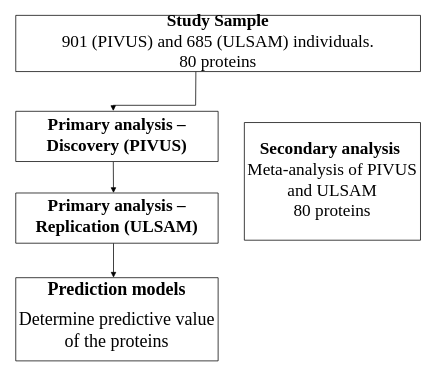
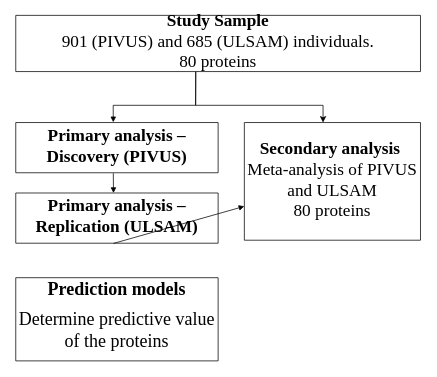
  <mxCell id="0" />
  <mxCell id="1" parent="0" />
+ <mxCell id="2" value="" style="edgeStyle=orthogonalEdgeStyle;rounded=0;orthogonalLoop=1;jettySize=auto;html=1;" edge="1" parent="1" source="3" target="4"><mxGeometry relative="1" as="geometry"><Array as="points"><mxPoint x="260" y="140" /><mxPoint x="430" y="140" /></Array></mxGeometry></mxCell>
  <mxCell id="3" value="&lt;p style=&quot;align:center;margin-left:0;margin-right:0;margin-top:0px;margin-bottom:6px;text-indent:0;valign:middle;direction:ltr;&quot;&gt;&lt;font style=&quot;font-size:23px;font-family:Tahoma;color:#000000;direction:ltr;letter-spacing:0px;line-height:120%;opacity:1&quot;&gt;&lt;b&gt;Study Sample&lt;/b&gt;&lt;/font&gt;&lt;font style=&quot;font-size:23px;font-family:Tahoma;color:#000000;direction:ltr;letter-spacing:0px;line-height:120%;opacity:1&quot;&gt;&lt;br/&gt;901 (PIVUS) and 685 (ULSAM) individuals. &lt;br/&gt;80 proteins&lt;/font&gt;&lt;font style=&quot;font-size:23px;font-family:Tahoma;color:#000000;direction:ltr;letter-spacing:0px;line-height:120%;opacity:1&quot;&gt;&lt;br/&gt;&lt;/font&gt;&lt;/p&gt;" style="verticalAlign=middle;align=center;vsdxID=13;fillColor=#ffffff;gradientColor=none;shape=stencil(nZBLDoAgDERP0z3SIyjew0SURgSD+Lu9kMZoXLhwN9O+tukAlrNpJg1SzDH4QW/URgNYgZTkjA4UkwJUgGXng+6DX1zLfmoymdXo17xh5zmRJ6Q42BWCfc2oJfdAr+Yv+AP9Cb7OJ3H/2JG1HNGz/84klThPVCc=);strokeColor=#000000;spacingTop=-1;spacingBottom=-1;spacingLeft=-1;spacingRight=-1;labelBackgroundColor=none;rounded=0;html=1;whiteSpace=wrap;" parent="1" vertex="1"><mxGeometry x="20" y="20" width="540" height="75" as="geometry" /></mxCell>
  <mxCell id="4" value="&lt;p style=&quot;margin-left: 0 ; margin-right: 0 ; margin-top: 0px ; margin-bottom: 6px ; text-indent: 0 ; direction: ltr&quot;&gt;&lt;font style=&quot;font-size: 23px ; font-family: &amp;#34;tahoma&amp;#34; ; color: #000000 ; direction: ltr ; letter-spacing: 0px ; line-height: 120% ; opacity: 1&quot;&gt;&lt;b&gt;Secondary analysis&amp;nbsp;&lt;/b&gt;&lt;/font&gt;&lt;font style=&quot;font-size: 23px ; font-family: &amp;#34;tahoma&amp;#34; ; color: #000000 ; direction: ltr ; letter-spacing: 0px ; line-height: 120% ; opacity: 1&quot;&gt;&lt;br&gt;Meta-analysis of PIVUS and ULSAM&lt;br&gt;80 proteins&lt;/font&gt;&lt;font style=&quot;font-size: 23px ; font-family: &amp;#34;tahoma&amp;#34; ; color: #000000 ; direction: ltr ; letter-spacing: 0px ; line-height: 120% ; opacity: 1&quot;&gt;&lt;br&gt;&lt;/font&gt;&lt;/p&gt;" style="verticalAlign=middle;align=center;vsdxID=13;fillColor=#ffffff;gradientColor=none;shape=stencil(nZBLDoAgDERP0z3SIyjew0SURgSD+Lu9kMZoXLhwN9O+tukAlrNpJg1SzDH4QW/URgNYgZTkjA4UkwJUgGXng+6DX1zLfmoymdXo17xh5zmRJ6Q42BWCfc2oJfdAr+Yv+AP9Cb7OJ3H/2JG1HNGz/84klThPVCc=);strokeColor=#000000;spacingTop=-1;spacingBottom=-1;spacingLeft=-1;spacingRight=-1;labelBackgroundColor=none;rounded=0;html=1;whiteSpace=wrap;" vertex="1" parent="1"><mxGeometry x="325" y="163" width="235" height="157" as="geometry" /></mxCell>
- <mxCell id="5" value="&lt;p style=&quot;align:center;margin-left:20;margin-right:0;margin-top:0px;margin-bottom:6px;text-indent:0;valign:middle;direction:ltr;&quot;&gt;&lt;font style=&quot;font-size:23px;font-family:Tahoma;color:#000000;direction:ltr;letter-spacing:0px;line-height:120%;opacity:1&quot;&gt;&lt;b&gt;Primary analysis – Discovery (PIVUS)&lt;/b&gt;&lt;/font&gt;&lt;font style=&quot;font-size:23px;font-family:Tahoma;color:#000000;direction:ltr;letter-spacing:0px;line-height:120%;opacity:1&quot;&gt;&lt;br/&gt;&lt;/font&gt;&lt;/p&gt;" style="verticalAlign=middle;align=center;vsdxID=56;fillColor=#ffffff;gradientColor=none;shape=stencil(nZBLDoAgDERP0z3SIyjew0SURgSD+Lu9kMZoXLhwN9O+tukAlrNpJg1SzDH4QW/URgNYgZTkjA4UkwJUgGXng+6DX1zLfmoymdXo17xh5zmRJ6Q42BWCfc2oJfdAr+Yv+AP9Cb7OJ3H/2JG1HNGz/84klThPVCc=);strokeColor=#000000;spacingTop=-1;spacingBottom=-1;spacingLeft=-1;spacingRight=-1;labelBackgroundColor=none;rounded=0;html=1;whiteSpace=wrap;" parent="1" vertex="1"><mxGeometry x="20" y="148" width="270" height="67" as="geometry" /></mxCell>
+ <mxCell id="5" value="&lt;p style=&quot;align:center;margin-left:20;margin-right:0;margin-top:0px;margin-bottom:6px;text-indent:0;valign:middle;direction:ltr;&quot;&gt;&lt;font style=&quot;font-size:23px;font-family:Tahoma;color:#000000;direction:ltr;letter-spacing:0px;line-height:120%;opacity:1&quot;&gt;&lt;b&gt;Primary analysis – Discovery (PIVUS)&lt;/b&gt;&lt;/font&gt;&lt;font style=&quot;font-size:23px;font-family:Tahoma;color:#000000;direction:ltr;letter-spacing:0px;line-height:120%;opacity:1&quot;&gt;&lt;br/&gt;&lt;/font&gt;&lt;/p&gt;" style="verticalAlign=middle;align=center;vsdxID=56;fillColor=#ffffff;gradientColor=none;shape=stencil(nZBLDoAgDERP0z3SIyjew0SURgSD+Lu9kMZoXLhwN9O+tukAlrNpJg1SzDH4QW/URgNYgZTkjA4UkwJUgGXng+6DX1zLfmoymdXo17xh5zmRJ6Q42BWCfc2oJfdAr+Yv+AP9Cb7OJ3H/2JG1HNGz/84klThPVCc=);strokeColor=#000000;spacingTop=-1;spacingBottom=-1;spacingLeft=-1;spacingRight=-1;labelBackgroundColor=none;rounded=0;html=1;whiteSpace=wrap;" parent="1" vertex="1"><mxGeometry x="20" y="163" width="270" height="67" as="geometry" /></mxCell>
  <mxCell id="6" value="&lt;p style=&quot;align:center;margin-left:0;margin-right:0;margin-top:0px;margin-bottom:6px;text-indent:0;valign:middle;direction:ltr;&quot;&gt;&lt;font style=&quot;font-size:23px;font-family:Tahoma;color:#000000;direction:ltr;letter-spacing:0px;line-height:120%;opacity:1&quot;&gt;&lt;b&gt;Primary analysis – Replication (ULSAM)&lt;/b&gt;&lt;/font&gt;&lt;font style=&quot;font-size:23px;font-family:Tahoma;color:#000000;direction:ltr;letter-spacing:0px;line-height:120%;opacity:1&quot;&gt;&lt;br/&gt;&lt;/font&gt;&lt;/p&gt;" style="verticalAlign=middle;align=center;vsdxID=60;fillColor=#ffffff;gradientColor=none;shape=stencil(nZBLDoAgDERP0z3SIyjew0SURgSD+Lu9kMZoXLhwN9O+tukAlrNpJg1SzDH4QW/URgNYgZTkjA4UkwJUgGXng+6DX1zLfmoymdXo17xh5zmRJ6Q42BWCfc2oJfdAr+Yv+AP9Cb7OJ3H/2JG1HNGz/84klThPVCc=);strokeColor=#000000;spacingTop=-1;spacingBottom=-1;spacingLeft=-1;spacingRight=-1;labelBackgroundColor=none;rounded=0;html=1;whiteSpace=wrap;" parent="1" vertex="1"><mxGeometry x="20" y="257" width="270" height="67" as="geometry" /></mxCell>
  <mxCell id="7" value="&lt;p style=&quot;margin-left: 0 ; margin-right: 0 ; margin-top: 0px ; margin-bottom: 6px ; text-indent: 0 ; direction: ltr&quot;&gt;&lt;span&gt;&lt;font face=&quot;Tahoma&quot; style=&quot;font-size: 24px&quot;&gt;&lt;b&gt;Prediction models&lt;/b&gt;&lt;/font&gt;&lt;/span&gt;&lt;/p&gt;&lt;p&gt;&lt;font face=&quot;Tahoma&quot; style=&quot;font-size: 24px&quot;&gt;Determine predictive value of the proteins&lt;/font&gt;&lt;/p&gt;" style="verticalAlign=middle;align=center;vsdxID=63;fillColor=#ffffff;gradientColor=none;shape=stencil(nZBLDoAgDERP0z3SIyjew0SURgSD+Lu9kMZoXLhwN9O+tukAlrNpJg1SzDH4QW/URgNYgZTkjA4UkwJUgGXng+6DX1zLfmoymdXo17xh5zmRJ6Q42BWCfc2oJfdAr+Yv+AP9Cb7OJ3H/2JG1HNGz/84klThPVCc=);strokeColor=#000000;spacingTop=-1;spacingBottom=-1;spacingLeft=-1;spacingRight=-1;labelBackgroundColor=none;rounded=0;html=1;whiteSpace=wrap;" parent="1" vertex="1"><mxGeometry x="20" y="370" width="270" height="111" as="geometry" /></mxCell>
  <mxCell id="8" value="Connector" parent="0" />
  <mxCell id="9" style="vsdxID=91;edgeStyle=none;startArrow=none;endArrow=block;startSize=5;endSize=5;strokeColor=#000000;spacingTop=0;spacingBottom=0;spacingLeft=0;spacingRight=0;verticalAlign=middle;html=1;labelBackgroundColor=#ffffff;rounded=0;entryX=0.483;entryY=0;entryDx=0;entryDy=0;entryPerimeter=0;exitX=0.482;exitY=1.009;exitDx=0;exitDy=0;exitPerimeter=0;" parent="8" source="5" target="6" edge="1"><mxGeometry relative="1" as="geometry"><mxPoint x="-10" as="offset" /><Array as="points" /><mxPoint x="165" y="230" as="sourcePoint" /></mxGeometry></mxCell>
  <mxCell id="10" style="vsdxID=59;edgeStyle=none;startArrow=none;endArrow=block;startSize=5;endSize=5;strokeColor=#000000;spacingTop=0;spacingBottom=0;spacingLeft=0;spacingRight=0;verticalAlign=middle;html=1;labelBackgroundColor=#ffffff;rounded=0;exitX=0.445;exitY=1.004;exitDx=0;exitDy=0;exitPerimeter=0;entryX=0.482;entryY=-0.006;entryDx=0;entryDy=0;entryPerimeter=0;" parent="8" source="3" target="5" edge="1"><mxGeometry relative="1" as="geometry"><mxPoint as="offset" /><Array as="points"><mxPoint x="260" y="140" /><mxPoint x="150" y="140" /></Array></mxGeometry></mxCell>
- <mxCell id="11" style="vsdxID=65;edgeStyle=none;startArrow=none;endArrow=block;startSize=5;endSize=5;strokeColor=#000000;spacingTop=0;spacingBottom=0;spacingLeft=0;spacingRight=0;verticalAlign=middle;html=1;labelBackgroundColor=#ffffff;rounded=0;exitX=0.483;exitY=1.004;exitDx=0;exitDy=0;exitPerimeter=0;entryX=0.483;entryY=0;entryDx=0;entryDy=0;entryPerimeter=0;" parent="8" source="6" target="7" edge="1"><mxGeometry relative="1" as="geometry"><mxPoint x="9" y="-1" as="offset" /></mxGeometry></mxCell>
+ <mxCell id="11" style="vsdxID=65;edgeStyle=none;startArrow=none;endArrow=block;startSize=5;endSize=5;strokeColor=#000000;spacingTop=0;spacingBottom=0;spacingLeft=0;spacingRight=0;verticalAlign=middle;html=1;labelBackgroundColor=#ffffff;rounded=0;exitX=0.483;exitY=1.004;exitDx=0;exitDy=0;exitPerimeter=0;" parent="8" source="6" target="4" edge="1"><mxGeometry relative="1" as="geometry"><mxPoint x="9" y="-1" as="offset" /></mxGeometry></mxCell>
  <mxCell id="12" value="Container" parent="0" />
